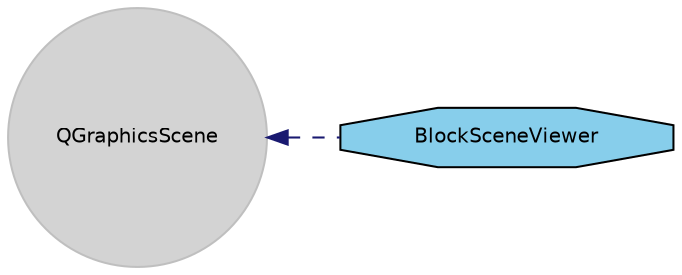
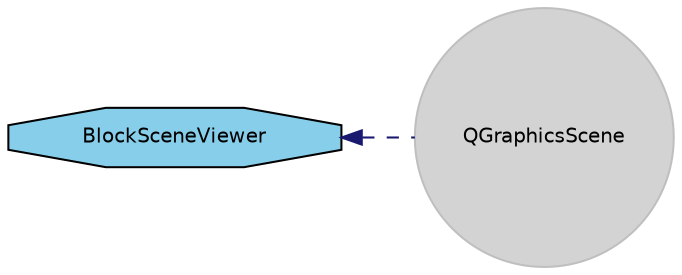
  digraph {
    rankdir=LR
    node [fontname=Helvetica fontsize=10 style=filled]
    n1 [color=grey75 fillcolor=lightgrey height=0.2 label=QGraphicsScene shape=circle width=0.4]
    n2 [color=black fillcolor=skyblue height=0.2 label=BlockSceneViewer shape=octagon width=0.4]
-   n1 -> n2 [color=midnightblue dir=back fontname=Helvetica fontsize=10 labelfontname=Helvetica labelfontsize=10 style=dashed]
+   n2 -> n1 [color=midnightblue dir=back fontname=Helvetica fontsize=10 labelfontname=Helvetica labelfontsize=10 style=dashed]
  }
